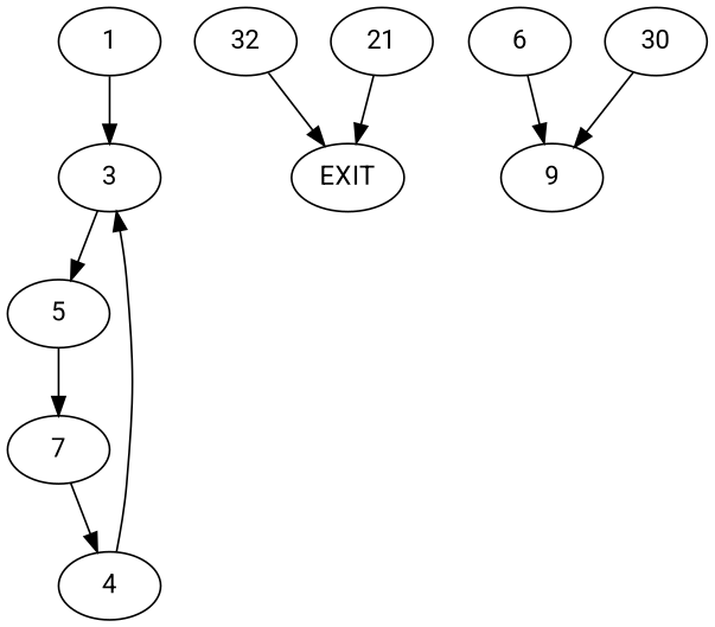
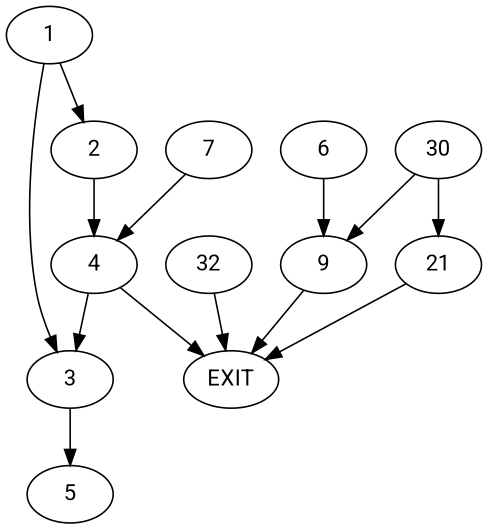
  digraph {
    fontname=Roboto
    node [fontname=Roboto]
    edge [fontname=Roboto]
    1
+   2
    3
    n4 [label=32]
    n5 [label=EXIT]
    4
    5
    7
    6
    9
    n11 [label=30]
    n12 [label=21]
+   1 -> 2
    1 -> 3
+   2 -> 4
    3 -> 5
    n4 -> n5
    4 -> 3
-   5 -> 7
+   4 -> n5
    7 -> 4
    6 -> 9
+   9 -> n5
    n11 -> 9
+   n11 -> n12
    n12 -> n5
  }
